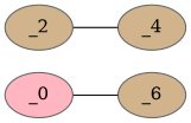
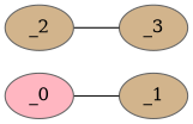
  graph {
    rankdir=LR
    node [color=gray40 fillcolor=tan style=filled]
    _0 [fillcolor=lightpink x=0.783815 y=2.59722]
-   _1 [x=0.800409 y=0.189523 label=_6]
-   _3 [x=2.09585 y=2.86815 label=_4]
+   _1 [x=0.800409 y=0.189523]
+   _3 [x=2.09585 y=2.86815]
    _2 [x=2.36141 y=0.808835]
    _0 -- _1
    _2 -- _3
  }
